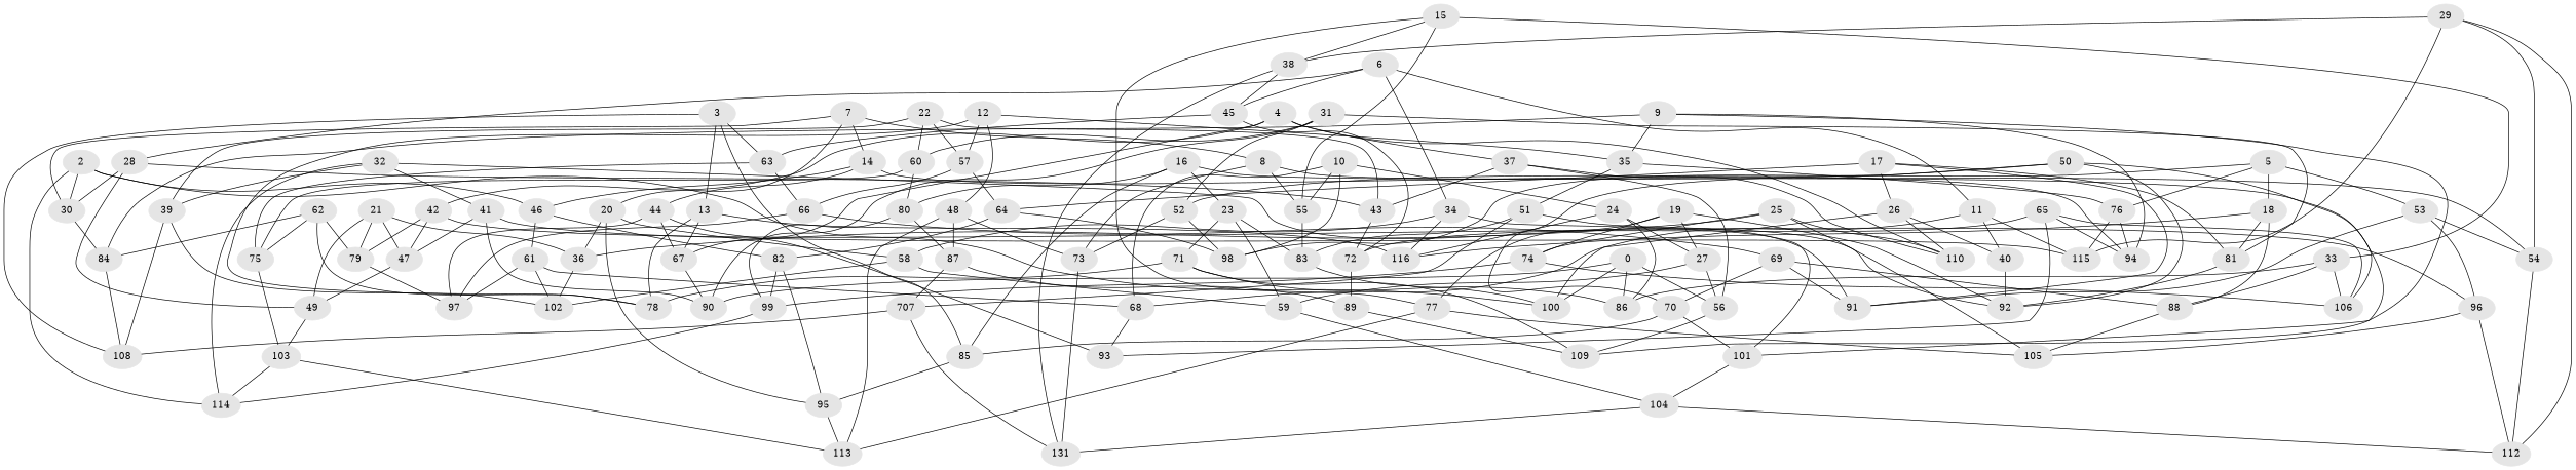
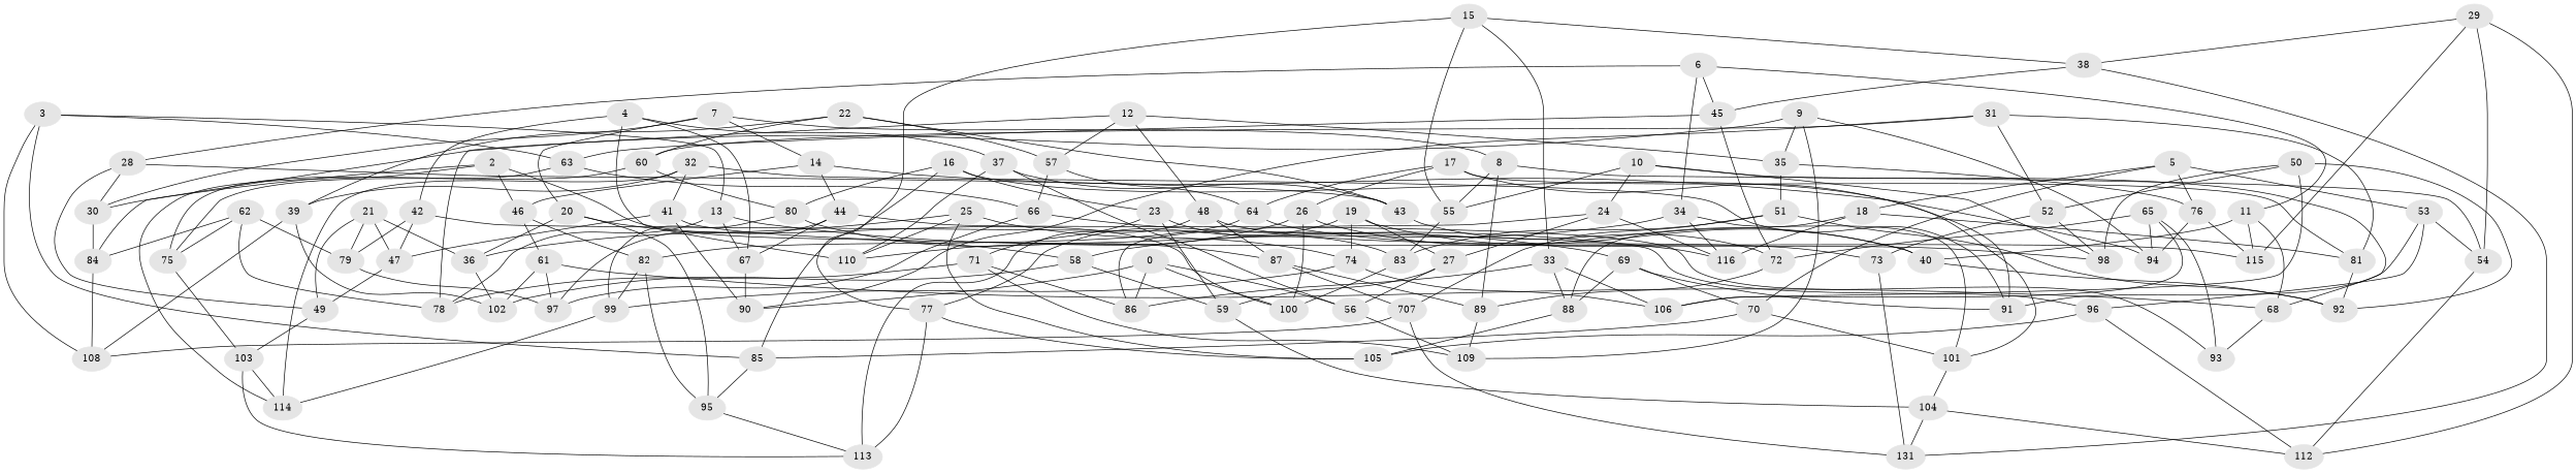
  graph {
    node [color=gray90 style=filled]
    n1 [label=0]
    56
    86
    90
    100
    109
    2
    30
    46
    114
    84
    61
    82
    3
    13
    63
    85
    108
    67
    78
    116
    66
    75
    95
    4
    37
    42
    110
    43
    47
    79
    96
    5
    18
    53
    70
    76
    81
    88
    54
    91
    101
    94
    115
    6
    11
    28
    34
    45
    68
    40
    49
    58
    72
    7
    8
    14
    20
    55
    73
    44
    36
    112
    83
    n65 [label=131]
    9
    35
    51
    10
    24
    98
    27
    93
    92
    12
    48
    57
    87
    113
    64
    97
    15
    33
    38
    77
    106
    105
    16
    23
    80
    59
    71
    99
    104
    17
    26
    19
    74
    102
    21
    103
    22
    39
    60
    25
    29
    31
    52
    32
    41
    n111 [label=707]
    89
    50
    69
    62
    65
    n1 -- 56
    n1 -- 86
    n1 -- 90
    n1 -- 100
    56 -- 109
    2 -- 100
    2 -- 30
    2 -- 46
    2 -- 114
    30 -- 84
    46 -- 61
    46 -- 82
    84 -- 108
    61 -- 68
    61 -- 97
    61 -- 102
    82 -- 95
    82 -- 99
    3 -- 13
    3 -- 63
    3 -- 85
    3 -- 108
    13 -- 67
    13 -- 78
    13 -- 116
    63 -- 66
    63 -- 75
    85 -- 95
    67 -- 90
    66 -- 97
    66 -- 69
    75 -- 103
    95 -- 113
    4 -- 67
    4 -- 37
    4 -- 42
    4 -- 110
    37 -- 56
    37 -- 110
    37 -- 43
    42 -- 47
    42 -- 79
    42 -- 96
    43 -- 72
    47 -- 49
    79 -- 97
    96 -- 112
    96 -- 105
    5 -- 18
    5 -- 53
    5 -- 70
    5 -- 76
    18 -- 116
    18 -- 81
    18 -- 88
    53 -- 96
    53 -- 54
    53 -- 91
    70 -- 85
    70 -- 101
    76 -- 94
    76 -- 115
    81 -- 92
    88 -- 105
    54 -- 112
    101 -- 104
    6 -- 11
    6 -- 28
    6 -- 34
    6 -- 45
    11 -- 115
    11 -- 68
    11 -- 40
    28 -- 30
    28 -- 43
    28 -- 49
    34 -- 116
    34 -- 101
    34 -- 58
    45 -- 63
    45 -- 72
    68 -- 93
    40 -- 92
    49 -- 103
    58 -- 59
    58 -- 102
    72 -- 89
    7 -- 30
    7 -- 8
    7 -- 14
    7 -- 20
    8 -- 54
    8 -- 55
-   8 -- 73
+   8 -- 89
    14 -- 46
    14 -- 94
    14 -- 44
    20 -- 95
    20 -- 58
    20 -- 36
    55 -- 83
    73 -- n65
    44 -- 67
    44 -- 93
    44 -- 97
    36 -- 102
    83 -- 100
    9 -- 109
    9 -- 84
    9 -- 94
    9 -- 35
    35 -- 76
    35 -- 51
    51 -- 83
    51 -- 92
    51 -- n111
    10 -- 68
    10 -- 55
    10 -- 24
    10 -- 98
    24 -- 86
    24 -- 116
    24 -- 27
    27 -- 56
    27 -- 59
    12 -- 78
    12 -- 35
    12 -- 48
    12 -- 57
    48 -- 73
    48 -- 87
    48 -- 113
    57 -- 66
    57 -- 64
    87 -- n111
    87 -- 89
    64 -- 82
    64 -- 98
    15 -- 55
    15 -- 33
    15 -- 38
    15 -- 77
    33 -- 86
    33 -- 88
    33 -- 106
    38 -- 45
    38 -- n65
    77 -- 113
    77 -- 105
    16 -- 85
    16 -- 101
    16 -- 23
    16 -- 80
    23 -- 83
    23 -- 59
    23 -- 71
    80 -- 87
    80 -- 99
    59 -- 104
    71 -- 86
    71 -- 109
    71 -- 78
    99 -- 114
    104 -- 112
    104 -- n65
    17 -- 81
    17 -- 91
    17 -- 64
    17 -- 26
    26 -- 100
    26 -- 110
    26 -- 40
-   19 -- 92
+   19 -- 40
    19 -- 27
    19 -- 77
    19 -- 74
    74 -- 106
    74 -- 99
    21 -- 47
    21 -- 79
    21 -- 49
    21 -- 36
    103 -- 114
    103 -- 113
    22 -- 43
    22 -- 57
    22 -- 39
    22 -- 60
    39 -- 108
    39 -- 102
    60 -- 75
    60 -- 80
    25 -- 110
    25 -- 36
    25 -- 105
    25 -- 74
    29 -- 54
    29 -- 115
    29 -- 112
    29 -- 38
    31 -- 90
    31 -- 81
    31 -- 60
    31 -- 52
    52 -- 73
    52 -- 98
    32 -- 114
    32 -- 91
    32 -- 39
    32 -- 41
    41 -- 90
    41 -- 47
    41 -- 115
    n111 -- 108
    n111 -- n65
    89 -- 109
    50 -- 98
    50 -- 92
    50 -- 106
    50 -- 52
    69 -- 70
    69 -- 88
    69 -- 91
    62 -- 84
    62 -- 78
    62 -- 75
    62 -- 79
    65 -- 94
    65 -- 72
    65 -- 93
    65 -- 106
  }
